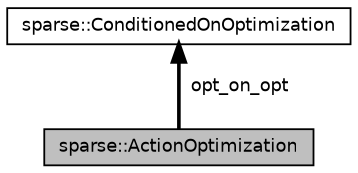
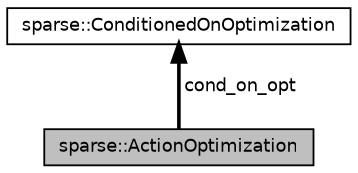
  digraph {
    node [color=black fontname=Helvetica fontsize=10 shape=record style=filled]
    n1 [fillcolor=grey75 fontcolor=black height=0.2 label="sparse::ActionOptimization" width=0.4]
    n2 [fillcolor=white height=0.2 label="sparse::ConditionedOnOptimization" width=0.4]
-   n2 -> n1 [color=black dir=back fontname=Helvetica fontsize=10 label=" opt_on_opt" labelfontname=Helvetica labelfontsize=10 style=bold]
+   n2 -> n1 [color=black dir=back fontname=Helvetica fontsize=10 label=" cond_on_opt" labelfontname=Helvetica labelfontsize=10 style=bold]
  }
